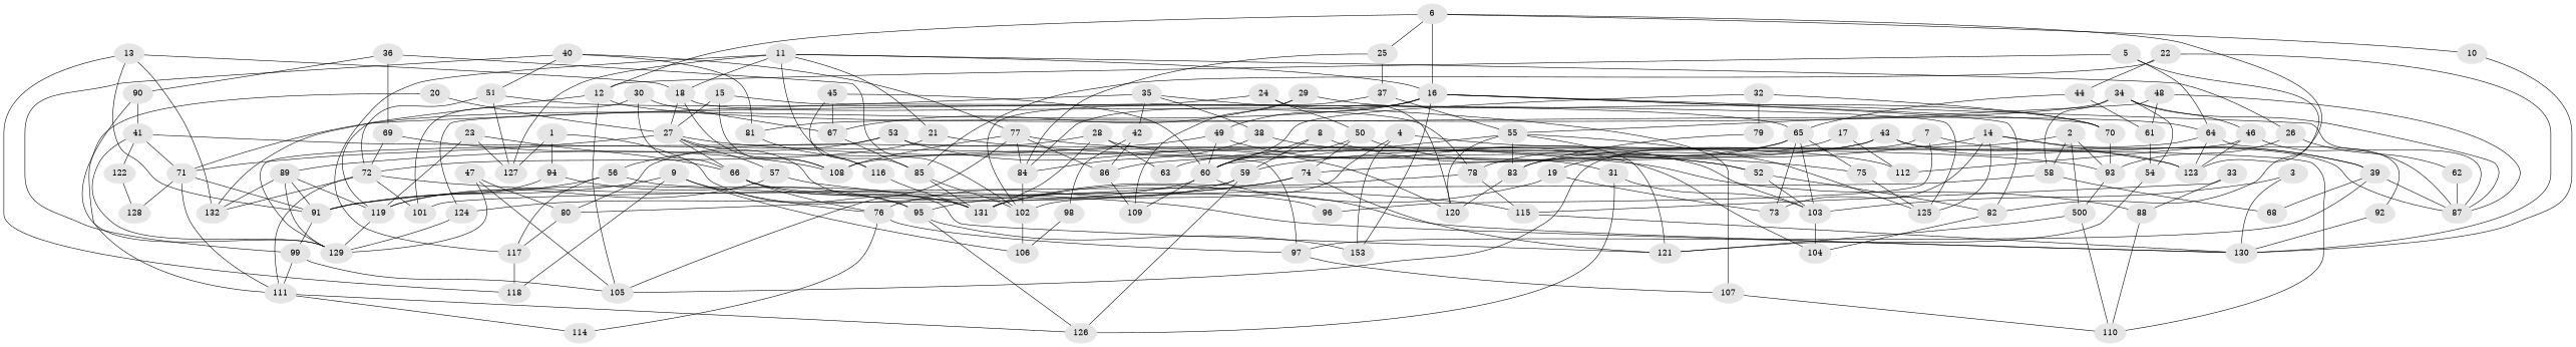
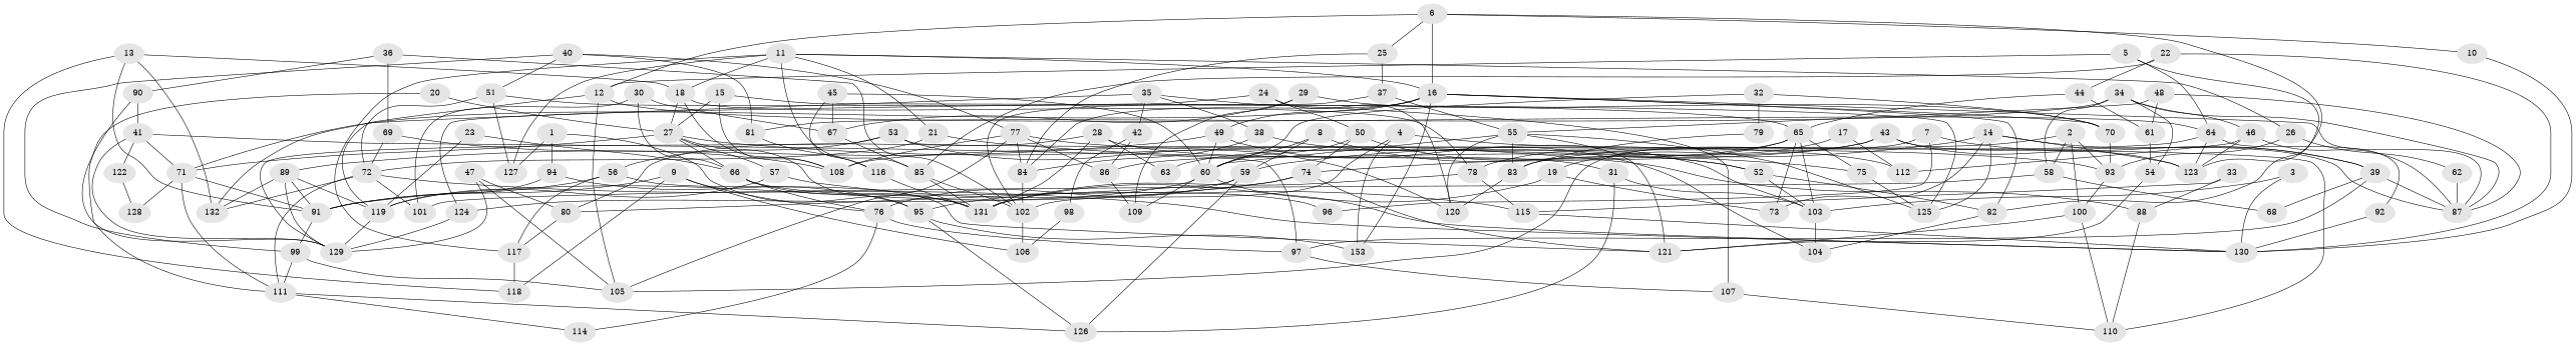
  graph {
    node [color=gray90 style=filled]
    1
    94
    127
    131
    119
    95
    2
    58
    83
    93
-   100 [label=500]
+   100
    101
    68
    120
    110
    121
    3
    103
    130
    104
    4
    102
    112
    n24 [label=153]
    106
    5
    12
    64
    82
    105
    123
    108
    92
    6
    10
    16
    25
    49
    70
    71
    84
    87
    37
    7
    39
    96
    97
    8
    52
    59
    60
    76
    80
    126
    124
    109
    9
    91
    118
    114
    99
    11
    18
    21
    26
    85
    117
    27
    78
    72
    75
    62
    129
    13
    132
    14
    73
    125
    15
    66
    57
    88
    89
    111
    128
    17
    19
    115
    20
    22
    44
    61
    65
    23
    24
    50
    74
    55
    28
    31
    63
    29
    67
    30
    32
    79
    33
    34
    46
    54
    81
    116
    35
    38
    42
    107
    86
    98
    36
    69
    90
    41
    40
    51
    77
    122
    43
    45
    47
    48
    53
    56
    1 -- 94
    1 -- 127
    1 -- 131
    94 -- 119
    94 -- 95
    119 -- 129
    95 -- n24
    95 -- 126
    2 -- 58
    2 -- 83
    2 -- 93
    2 -- 100
    58 -- 101
    58 -- 68
    83 -- 120
    93 -- 100
    100 -- 110
    100 -- 121
    3 -- 103
    3 -- 130
    103 -- 104
    4 -- 102
    4 -- 112
    4 -- n24
    102 -- 106
    5 -- 12
    5 -- 64
    5 -- 82
    12 -- 119
    12 -- 64
    12 -- 105
    64 -- 123
    64 -- 108
    64 -- 92
    82 -- 104
    92 -- 130
    6 -- 12
    6 -- 123
    6 -- 10
    6 -- 16
    6 -- 25
    10 -- 130
    16 -- n24
    16 -- 82
    16 -- 49
    16 -- 70
    16 -- 71
    16 -- 84
    16 -- 87
    25 -- 84
    25 -- 37
    49 -- 104
    49 -- 60
    49 -- 89
    70 -- 93
    71 -- 91
    71 -- 111
    71 -- 128
    84 -- 102
    37 -- 102
    37 -- 55
    7 -- 105
    7 -- 39
    7 -- 96
    39 -- 68
    39 -- 87
    39 -- 97
    97 -- 107
    8 -- 52
    8 -- 59
    8 -- 60
    52 -- 103
    52 -- 82
    59 -- 76
    59 -- 80
    59 -- 126
    60 -- 130
    60 -- 124
    60 -- 109
    76 -- 97
    76 -- 114
    80 -- 117
    124 -- 129
    9 -- 106
    9 -- 76
    9 -- 91
    9 -- 118
    91 -- 99
    99 -- 105
    99 -- 111
    11 -- 127
    11 -- 16
    11 -- 18
    11 -- 21
    11 -- 26
    11 -- 85
    11 -- 117
    18 -- 108
    18 -- 27
    18 -- 78
    21 -- 72
    21 -- 75
    26 -- 93
    26 -- 62
    85 -- 131
    85 -- 102
    117 -- 118
    27 -- 95
    27 -- 71
    27 -- 66
    27 -- 57
    27 -- 88
    78 -- 131
    78 -- 115
    72 -- 101
    72 -- 130
    72 -- 132
    72 -- 111
    75 -- 125
    62 -- 87
    13 -- 91
    13 -- 118
    13 -- 18
    13 -- 132
    14 -- 123
    14 -- 39
    14 -- 59
    14 -- 73
    14 -- 125
    15 -- 108
    15 -- 27
    15 -- 125
    66 -- 131
    66 -- 96
    66 -- 76
    57 -- 119
    57 -- 115
    88 -- 110
    89 -- 119
    89 -- 91
    89 -- 129
    89 -- 132
    111 -- 126
    111 -- 114
    17 -- 112
    17 -- 19
    19 -- 131
    19 -- 73
    115 -- 130
    20 -- 27
    20 -- 111
    22 -- 130
    22 -- 85
    22 -- 44
    44 -- 61
    44 -- 65
    61 -- 54
    65 -- 103
    65 -- 78
    65 -- 75
    65 -- 73
    65 -- 86
-   23 -- 127
    23 -- 119
    23 -- 66
    24 -- 120
    24 -- 124
    24 -- 50
    50 -- 52
    50 -- 60
    50 -- 74
    74 -- 95
    74 -- 121
    74 -- 91
    55 -- 83
    55 -- 120
    55 -- 121
    55 -- 60
    55 -- 125
    28 -- 131
    28 -- 80
    28 -- 31
    28 -- 63
    31 -- 103
    31 -- 126
    29 -- 70
    29 -- 109
    29 -- 67
    67 -- 85
    30 -- 101
    30 -- 66
    30 -- 67
    32 -- 70
    32 -- 60
    32 -- 79
    79 -- 83
    33 -- 88
    33 -- 115
    34 -- 58
    34 -- 87
    34 -- 46
    34 -- 54
    34 -- 81
    46 -- 112
    46 -- 123
    46 -- 87
    54 -- 121
    81 -- 116
    116 -- 131
    35 -- 132
    35 -- 38
    35 -- 42
    35 -- 107
    38 -- 103
    38 -- 84
    42 -- 86
    42 -- 98
    107 -- 110
    86 -- 109
    98 -- 106
    36 -- 102
    36 -- 69
    36 -- 90
    69 -- 108
    69 -- 72
    90 -- 129
    90 -- 41
    41 -- 71
    41 -- 97
    41 -- 129
    41 -- 122
    40 -- 99
    40 -- 81
    40 -- 51
    40 -- 77
    51 -- 127
    51 -- 72
    51 -- 65
    77 -- 93
    77 -- 105
    77 -- 108
    77 -- 84
    77 -- 86
    122 -- 128
    43 -- 123
    43 -- 87
    43 -- 74
    43 -- 63
    45 -- 60
    45 -- 67
    45 -- 116
    47 -- 105
    47 -- 80
    47 -- 129
    48 -- 87
    48 -- 61
    48 -- 55
    53 -- 120
    53 -- 110
    53 -- 129
    53 -- 56
    56 -- 121
    56 -- 91
    56 -- 117
  }
